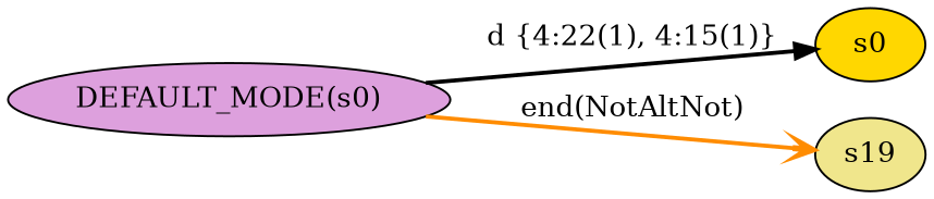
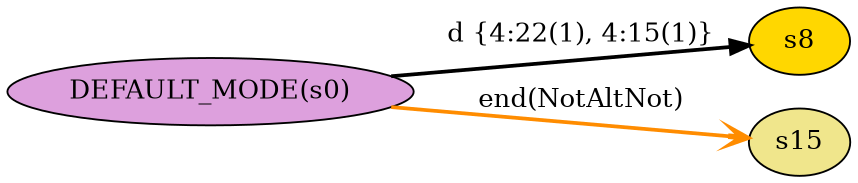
  digraph {
    rankdir=LR
    node [style=filled]
    edge [style=bold]
    "DEFAULT_MODE(s0)" [fillcolor=plum]
-   s8 [fillcolor=gold label=s0]
-   s15 [fillcolor=khaki label=s19]
+   s8 [fillcolor=gold]
+   s15 [fillcolor=khaki]
    "DEFAULT_MODE(s0)" -> s8 [arrowhead=normal color=black label="d {4:22(1), 4:15(1)}"]
    "DEFAULT_MODE(s0)" -> s15 [arrowhead=vee color=darkorange label="end(NotAltNot)"]
  }
